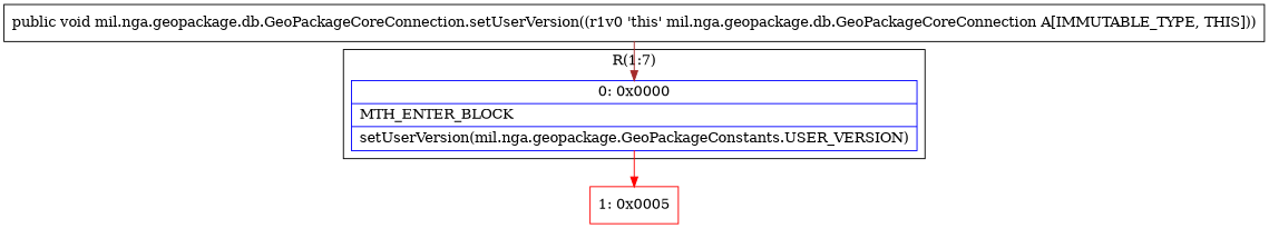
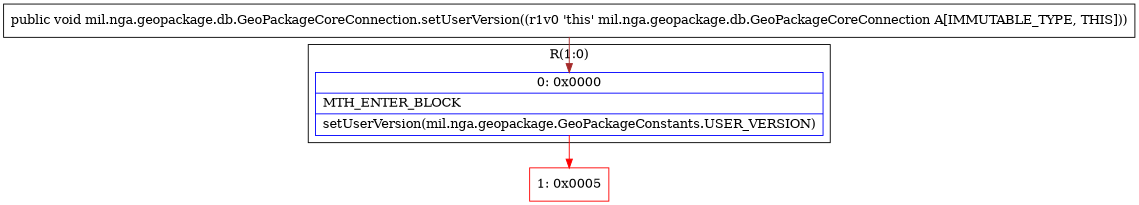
  digraph {
    node [shape=record]
    edge [style=solid]
    n1 [color=blue label="{0\:\ 0x0000|MTH_ENTER_BLOCK\l|setUserVersion(mil.nga.geopackage.GeoPackageConstants.USER_VERSION)\l}"]
    n2 [color=red label="{1\:\ 0x0005}"]
    n3 [label="{public void mil.nga.geopackage.db.GeoPackageCoreConnection.setUserVersion((r1v0 'this' mil.nga.geopackage.db.GeoPackageCoreConnection A[IMMUTABLE_TYPE, THIS])) }"]
    subgraph cluster_1 {
-     label="R(1:7)"
+     label="R(1:0)"
      n1
    }
    n1 -> n2 [color=red]
    n3 -> n1 [color=brown]
  }
